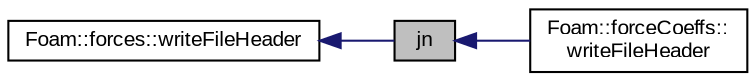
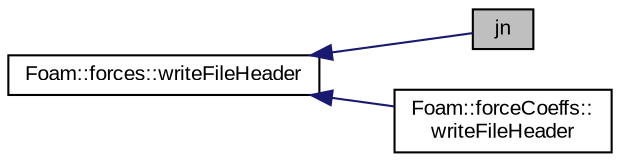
  digraph {
    fontname="Liberation Sans"
    rankdir=LR
    node [color=black fontname="Liberation Sans" fontsize=10 shape=record]
    edge [color=midnightblue dir=back fontname="Liberation Sans" fontsize=10 labelfontname=Helvetica labelfontsize=10 style=solid]
    n1 [fillcolor=grey75 fontcolor=black height=0.2 label=jn style=filled width=0.4]
    n2 [height=0.2 label="Foam::forceCoeffs::\lwriteFileHeader" width=0.4]
    n3 [height=0.2 label="Foam::forces::writeFileHeader" width=0.4]
-   n1 -> n2
+   n3 -> n2
    n3 -> n1
  }
